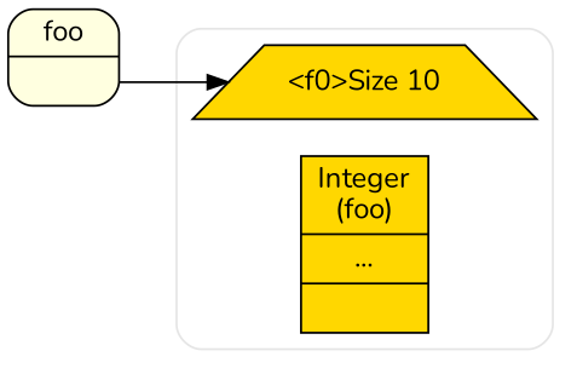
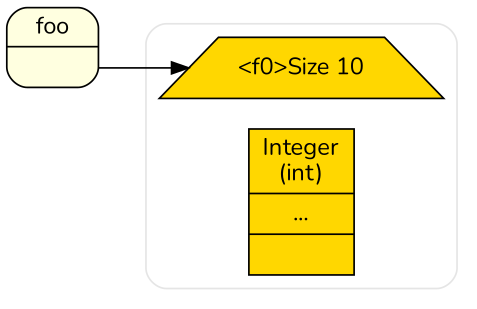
  digraph {
    color=gray60
    compound=true
    rankdir=LR
    splines=line
    style=filled
    fontname=Nunito
    node [fillcolor=gold style=filled fontname=Nunito]
    n1 [label="<f0>Size 10" shape=trapezium]
-   n2 [label="<f0>Integer\n(foo)| <f1>...| <f2>" shape=record]
+   n2 [label="<f0>Integer\n(int)| <f1>...| <f2>" shape=record]
    n3 [fillcolor=lightyellow label="<f0> foo| <f1> " shape=Mrecord]
    subgraph cluster_1 {
      color=grey90
      style=rounded
      n1
      n2
    }
    n3 -> n1 [tailport=f1 style=solid fontname=Nunito]
  }
